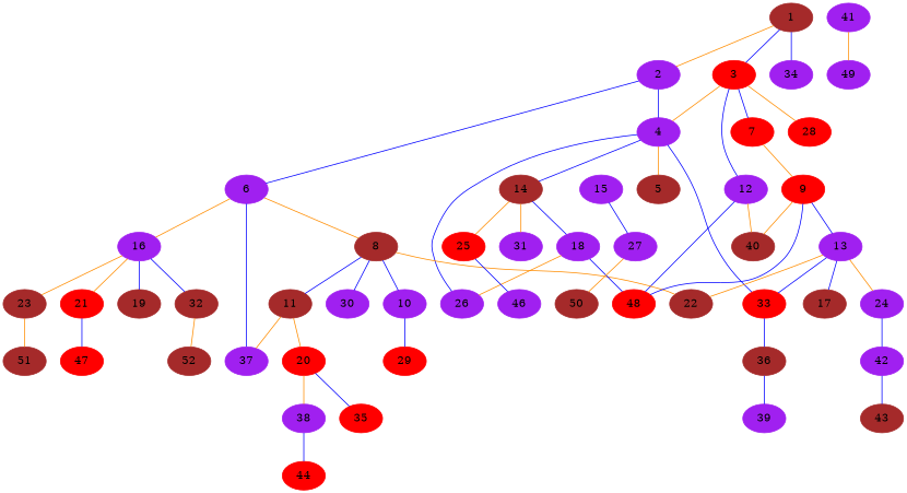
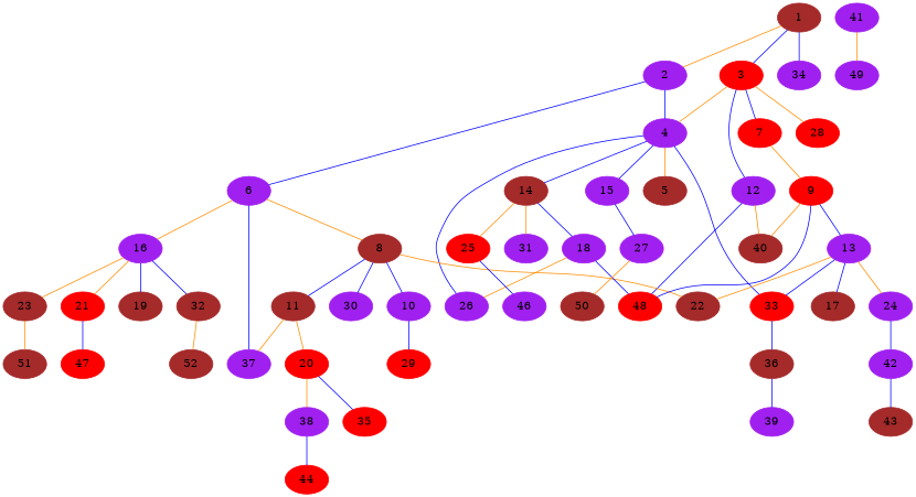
  graph {
    node [color=purple style=filled]
    edge [color=blue weight=1.0]
    1 [color=brown]
    2
    3 [color=red]
    34
    4
    6
    7 [color=red]
    12
    28 [color=red]
    5 [color=brown]
    14 [color=brown]
    15
    26
    33 [color=red]
    8 [color=brown]
    16
    37
    9 [color=red]
    40 [color=brown]
    48 [color=red]
    18
    25 [color=red]
    31
    27
    36 [color=brown]
    10
    11 [color=brown]
    22 [color=brown]
    30
    19 [color=brown]
    21 [color=red]
    23 [color=brown]
    32 [color=brown]
    13
    29 [color=red]
    20 [color=red]
    17 [color=brown]
    24
    35 [color=red]
    38
    42
    46
    50 [color=brown]
    47 [color=red]
    51 [color=brown]
    52 [color=brown]
    44 [color=red]
    41
    49
    43 [color=brown]
    39
    1 -- 2 [color=darkorange]
    1 -- 3
    1 -- 34 [weight=3.0]
    2 -- 4
    2 -- 6
    3 -- 4 [color=darkorange]
    3 -- 7 [weight=2.0]
    3 -- 12
    3 -- 28 [color=darkorange]
    4 -- 5 [color=darkorange weight=4.0]
    4 -- 14
+   4 -- 15
    4 -- 26
    4 -- 33
    6 -- 8 [color=darkorange]
    6 -- 16 [color=darkorange]
    6 -- 37 [weight=3.0]
    7 -- 9 [color=darkorange]
    12 -- 40 [color=darkorange]
    12 -- 48
    14 -- 18
    14 -- 25 [color=darkorange]
    14 -- 31 [color=darkorange weight=3.0]
    15 -- 27
    33 -- 36 [weight=3.0]
    8 -- 10
    8 -- 11
    8 -- 22 [color=darkorange weight=5.0]
    8 -- 30
    16 -- 19 [weight=5.0]
    16 -- 21 [color=darkorange]
    16 -- 23 [color=darkorange]
    16 -- 32
    9 -- 40 [color=darkorange weight=2.0]
    9 -- 48
    9 -- 13
    18 -- 26 [color=darkorange]
    18 -- 48
    25 -- 46
    27 -- 50 [color=darkorange]
    36 -- 39
    10 -- 29
    11 -- 37 [color=darkorange]
    11 -- 20 [color=darkorange]
    21 -- 47
    23 -- 51 [color=darkorange]
    32 -- 52 [color=darkorange]
    13 -- 33
    13 -- 22 [color=darkorange]
    13 -- 17
    13 -- 24 [color=darkorange]
    20 -- 35
    20 -- 38 [color=darkorange weight=3.0]
    24 -- 42
    38 -- 44
    42 -- 43 [weight=3.0]
    41 -- 49 [color=darkorange]
  }
